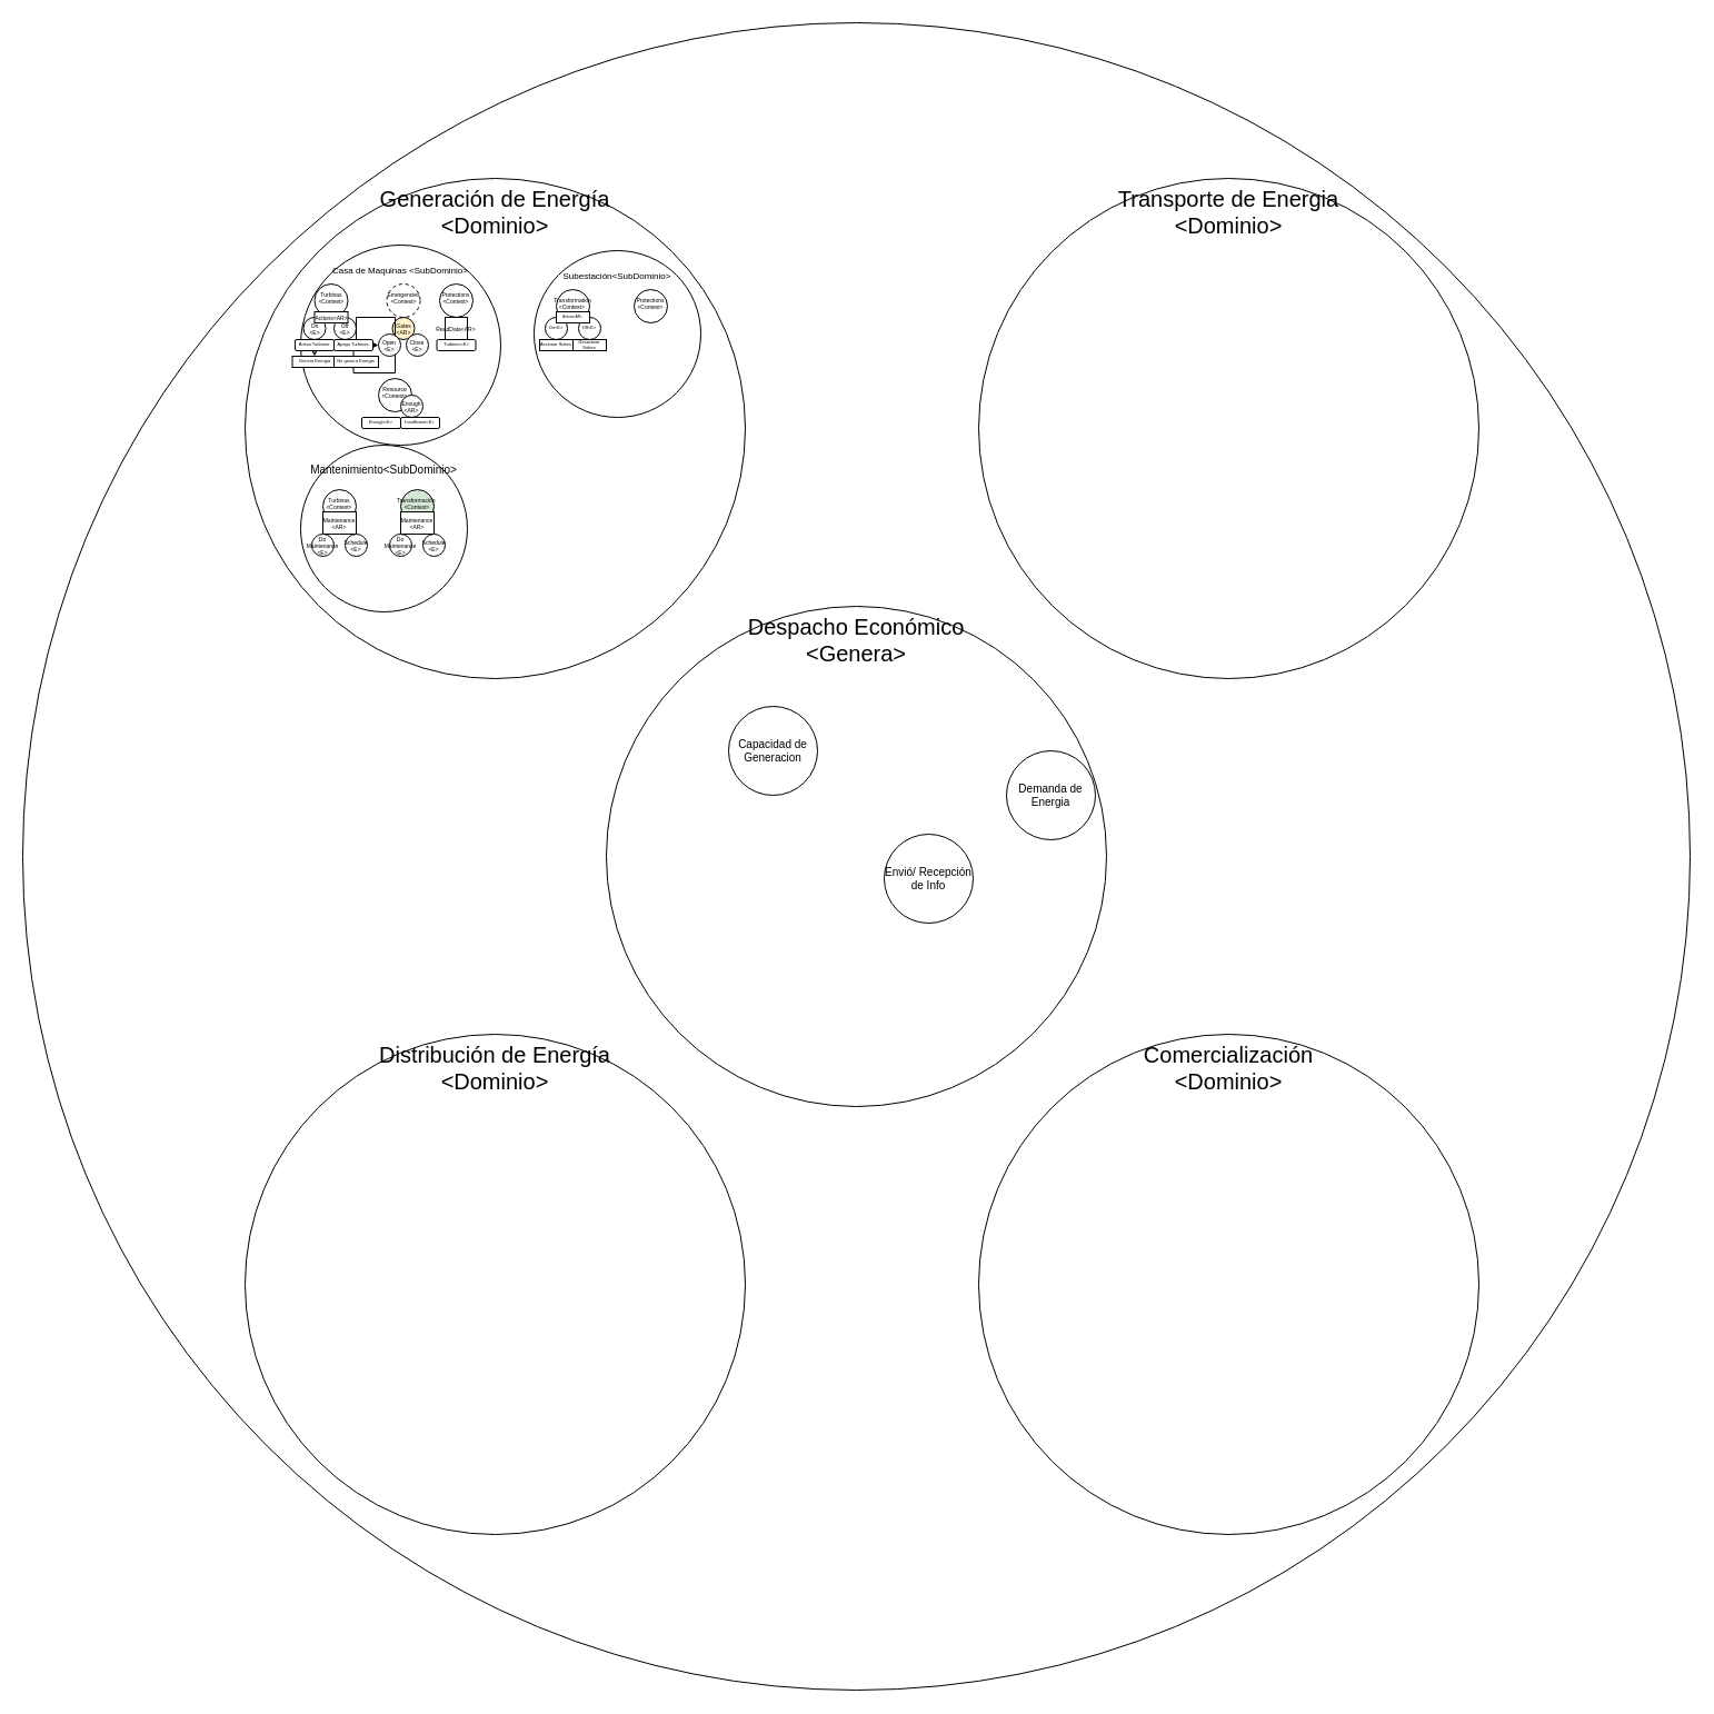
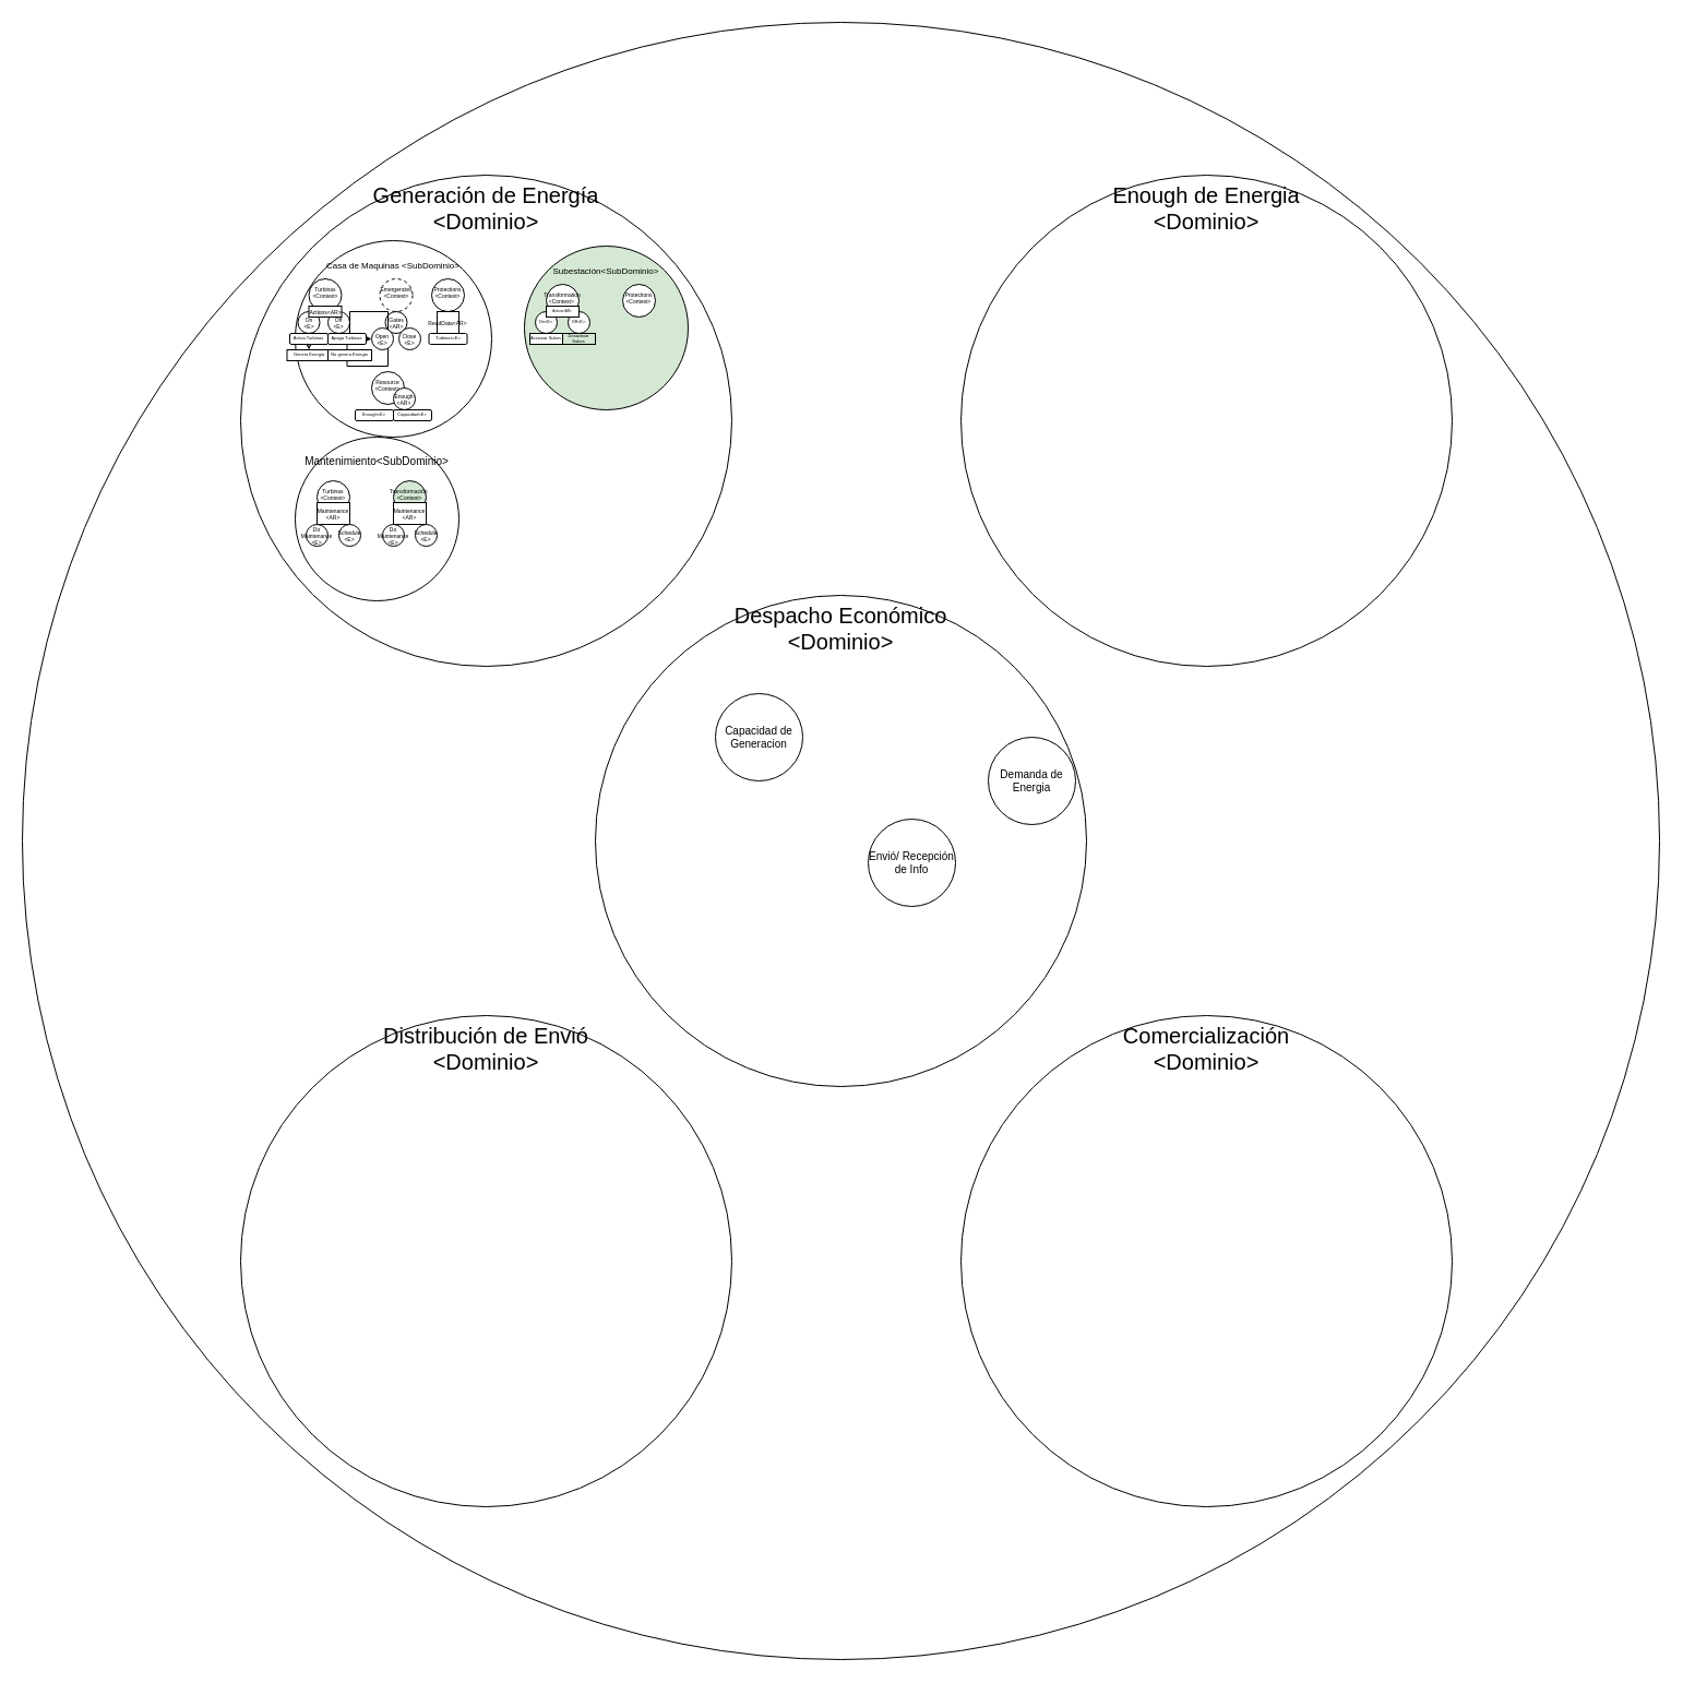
  <mxCell id="0" />
  <mxCell id="1" parent="0" />
  <mxCell id="2" value="" style="ellipse;whiteSpace=wrap;html=1;" parent="1" vertex="1"><mxGeometry x="20" y="20" width="1500" height="1500" as="geometry" /></mxCell>
  <mxCell id="3" value="Generación de Energía&lt;br&gt;&amp;lt;Dominio&amp;gt;" style="ellipse;whiteSpace=wrap;html=1;fontSize=20;verticalAlign=top;" parent="1" vertex="1"><mxGeometry x="220" y="160" width="450" height="450" as="geometry" /></mxCell>
- <mxCell id="4" value="Transporte de Energia&lt;br style=&quot;font-size: 20px;&quot;&gt;&amp;lt;Dominio&amp;gt;" style="ellipse;whiteSpace=wrap;html=1;fontSize=20;verticalAlign=top;" parent="1" vertex="1"><mxGeometry x="880" y="160" width="450" height="450" as="geometry" /></mxCell>
- <mxCell id="5" value="Distribución de Energía&lt;br&gt;&amp;lt;Dominio&amp;gt;" style="ellipse;whiteSpace=wrap;html=1;fontSize=20;verticalAlign=top;" parent="1" vertex="1"><mxGeometry x="220" y="930" width="450" height="450" as="geometry" /></mxCell>
+ <mxCell id="4" value="Enough de Energia&lt;br style=&quot;font-size: 20px;&quot;&gt;&amp;lt;Dominio&amp;gt;" style="ellipse;whiteSpace=wrap;html=1;fontSize=20;verticalAlign=top;" parent="1" vertex="1"><mxGeometry x="880" y="160" width="450" height="450" as="geometry" /></mxCell>
+ <mxCell id="5" value="Distribución de Envió&lt;br&gt;&amp;lt;Dominio&amp;gt;" style="ellipse;whiteSpace=wrap;html=1;fontSize=20;verticalAlign=top;" parent="1" vertex="1"><mxGeometry x="220" y="930" width="450" height="450" as="geometry" /></mxCell>
  <mxCell id="6" value="Comercialización&lt;br&gt;&amp;lt;Dominio&amp;gt;" style="ellipse;whiteSpace=wrap;html=1;fontSize=20;verticalAlign=top;" parent="1" vertex="1"><mxGeometry x="880" y="930" width="450" height="450" as="geometry" /></mxCell>
- <mxCell id="7" value="Despacho Económico&lt;br style=&quot;font-size: 20px;&quot;&gt;&amp;lt;Genera&amp;gt;" style="ellipse;whiteSpace=wrap;html=1;verticalAlign=top;fontSize=20;" parent="1" vertex="1"><mxGeometry x="545" y="545" width="450" height="450" as="geometry" /></mxCell>
+ <mxCell id="7" value="Despacho Económico&lt;br style=&quot;font-size: 20px;&quot;&gt;&amp;lt;Dominio&amp;gt;" style="ellipse;whiteSpace=wrap;html=1;verticalAlign=top;fontSize=20;" parent="1" vertex="1"><mxGeometry x="545" y="545" width="450" height="450" as="geometry" /></mxCell>
  <mxCell id="8" value="&lt;font style=&quot;font-size: 8px;&quot;&gt;Casa de Maquinas &amp;lt;SubDominio&amp;gt;&lt;br&gt;&lt;br&gt;&lt;br&gt;&lt;/font&gt;" style="ellipse;whiteSpace=wrap;html=1;aspect=fixed;fontSize=20;horizontal=1;verticalAlign=top;" parent="1" vertex="1"><mxGeometry x="270" y="220" width="180" height="180" as="geometry" /></mxCell>
- <mxCell id="9" value="&lt;font style=&quot;&quot;&gt;&lt;span style=&quot;font-size: 8px;&quot;&gt;Subestación&amp;lt;SubDominio&amp;gt;&lt;/span&gt;&lt;br&gt;&lt;font size=&quot;1&quot;&gt;&lt;br&gt;&lt;/font&gt;&lt;/font&gt;" style="ellipse;whiteSpace=wrap;html=1;aspect=fixed;fontSize=20;verticalAlign=top;" parent="1" vertex="1"><mxGeometry x="480" y="225" width="150" height="150" as="geometry" /></mxCell>
+ <mxCell id="9" value="&lt;font style=&quot;&quot;&gt;&lt;span style=&quot;font-size: 8px;&quot;&gt;Subestación&amp;lt;SubDominio&amp;gt;&lt;/span&gt;&lt;br&gt;&lt;font size=&quot;1&quot;&gt;&lt;br&gt;&lt;/font&gt;&lt;/font&gt;" style="ellipse;whiteSpace=wrap;html=1;aspect=fixed;fontSize=20;verticalAlign=top;fillColor=#d5e8d4;" parent="1" vertex="1"><mxGeometry x="480" y="225" width="150" height="150" as="geometry" /></mxCell>
  <mxCell id="10" value="&lt;font style=&quot;font-size: 10px;&quot;&gt;Mantenimiento&amp;lt;SubDominio&amp;gt;&lt;br&gt;&lt;/font&gt;" style="ellipse;whiteSpace=wrap;html=1;aspect=fixed;fontSize=20;horizontal=1;verticalAlign=top;" parent="1" vertex="1"><mxGeometry x="270" y="400" width="150" height="150" as="geometry" /></mxCell>
  <mxCell id="11" value="Turbinas&lt;br&gt;&amp;lt;Context&amp;gt;" style="ellipse;whiteSpace=wrap;html=1;aspect=fixed;fontSize=5;verticalAlign=top;" parent="1" vertex="1"><mxGeometry x="282.5" y="255" width="30" height="30" as="geometry" /></mxCell>
  <mxCell id="12" value="On&lt;br&gt;&amp;lt;E&amp;gt;" style="ellipse;whiteSpace=wrap;html=1;aspect=fixed;fontSize=5;" parent="1" vertex="1"><mxGeometry x="272.5" y="285" width="20" height="20" as="geometry" /></mxCell>
  <mxCell id="13" value="Emergencies&lt;br&gt;&amp;lt;Context&amp;gt;" style="ellipse;whiteSpace=wrap;html=1;aspect=fixed;fontSize=5;verticalAlign=top;dashed=1;" parent="1" vertex="1"><mxGeometry x="347.5" y="255" width="30" height="30" as="geometry" /></mxCell>
- <mxCell id="14" value="Gates&lt;br&gt;&amp;lt;AR&amp;gt;" style="ellipse;whiteSpace=wrap;html=1;aspect=fixed;fontSize=5;fillColor=#fff2cc;" parent="1" vertex="1"><mxGeometry x="352.5" y="285" width="20" height="20" as="geometry" /></mxCell>
+ <mxCell id="14" value="Gates&lt;br&gt;&amp;lt;AR&amp;gt;" style="ellipse;whiteSpace=wrap;html=1;aspect=fixed;fontSize=5;" parent="1" vertex="1"><mxGeometry x="352.5" y="285" width="20" height="20" as="geometry" /></mxCell>
  <mxCell id="15" value="Off&lt;br&gt;&amp;lt;E&amp;gt;" style="ellipse;whiteSpace=wrap;html=1;aspect=fixed;fontSize=5;" parent="1" vertex="1"><mxGeometry x="300" y="285" width="20" height="20" as="geometry" /></mxCell>
  <mxCell id="16" value="Transformation&lt;br&gt;&amp;lt;Context&amp;gt;&amp;nbsp;" style="ellipse;whiteSpace=wrap;html=1;aspect=fixed;fontSize=5;verticalAlign=top;" parent="1" vertex="1"><mxGeometry x="500" y="260" width="30" height="30" as="geometry" /></mxCell>
  <mxCell id="17" value="Protections&lt;br&gt;&amp;lt;Context&amp;gt;" style="ellipse;whiteSpace=wrap;html=1;aspect=fixed;fontSize=5;verticalAlign=top;" parent="1" vertex="1"><mxGeometry x="570" y="260" width="30" height="30" as="geometry" /></mxCell>
  <mxCell id="18" style="edgeStyle=orthogonalEdgeStyle;rounded=0;orthogonalLoop=1;jettySize=auto;html=1;exitX=0.5;exitY=1;exitDx=0;exitDy=0;entryX=0.5;entryY=0;entryDx=0;entryDy=0;fontSize=4;endArrow=open;" parent="1" source="19" target="20" edge="1"><mxGeometry relative="1" as="geometry" /></mxCell>
  <mxCell id="19" value="Activa Turbinas" style="rounded=1;whiteSpace=wrap;html=1;fontSize=4;" parent="1" vertex="1"><mxGeometry x="265" y="305" width="35" height="10" as="geometry" /></mxCell>
  <mxCell id="20" value="Genera Energia" style="rounded=0;whiteSpace=wrap;html=1;fontSize=4;" parent="1" vertex="1"><mxGeometry x="262.5" y="320" width="40" height="10" as="geometry" /></mxCell>
  <mxCell id="21" style="edgeStyle=orthogonalEdgeStyle;rounded=0;orthogonalLoop=1;jettySize=auto;html=1;exitX=0.5;exitY=1;exitDx=0;exitDy=0;fontSize=4;" parent="1" source="22" target="47" edge="1"><mxGeometry relative="1" as="geometry" /></mxCell>
  <mxCell id="22" value="Apaga Turbinas" style="rounded=1;whiteSpace=wrap;html=1;fontSize=4;" parent="1" vertex="1"><mxGeometry x="300" y="305" width="35" height="10" as="geometry" /></mxCell>
  <mxCell id="23" value="No genera Energia" style="rounded=0;whiteSpace=wrap;html=1;fontSize=4;" parent="1" vertex="1"><mxGeometry x="300" y="320" width="40" height="10" as="geometry" /></mxCell>
  <mxCell id="24" value="On&amp;lt;E&amp;gt;" style="ellipse;whiteSpace=wrap;html=1;aspect=fixed;fontSize=4;" parent="1" vertex="1"><mxGeometry x="490" y="285" width="20" height="20" as="geometry" /></mxCell>
  <mxCell id="25" value="Off&amp;lt;E&amp;gt;" style="ellipse;whiteSpace=wrap;html=1;aspect=fixed;fontSize=4;" parent="1" vertex="1"><mxGeometry x="520" y="285" width="20" height="20" as="geometry" /></mxCell>
  <mxCell id="26" value="Accionar Subes" style="rounded=0;whiteSpace=wrap;html=1;fontSize=4;" parent="1" vertex="1"><mxGeometry x="485" y="305" width="30" height="10" as="geometry" /></mxCell>
- <mxCell id="27" value="Desactivar Subes" style="rounded=0;whiteSpace=wrap;html=1;fontSize=4;" parent="1" vertex="1"><mxGeometry x="515" y="305" width="30" height="10" as="geometry" /></mxCell>
+ <mxCell id="27" value="Desactivar Subes" style="rounded=0;whiteSpace=wrap;html=1;fontSize=4;fillColor=#d5e8d4;" parent="1" vertex="1"><mxGeometry x="515" y="305" width="30" height="10" as="geometry" /></mxCell>
  <mxCell id="28" value="Capacidad de Generacion" style="ellipse;whiteSpace=wrap;html=1;aspect=fixed;fontSize=10;" parent="1" vertex="1"><mxGeometry x="655" y="635" width="80" height="80" as="geometry" /></mxCell>
  <mxCell id="29" value="Demanda de Energia" style="ellipse;whiteSpace=wrap;html=1;aspect=fixed;fontSize=10;" parent="1" vertex="1"><mxGeometry x="905" y="675" width="80" height="80" as="geometry" /></mxCell>
  <mxCell id="30" value="Envió/ Recepción de Info" style="ellipse;whiteSpace=wrap;html=1;aspect=fixed;fontSize=10;" parent="1" vertex="1"><mxGeometry x="795" y="750" width="80" height="80" as="geometry" /></mxCell>
  <mxCell id="31" value="Resource&lt;br&gt;&amp;lt;Context&amp;gt;" style="ellipse;whiteSpace=wrap;html=1;aspect=fixed;fontSize=5;verticalAlign=top;" parent="1" vertex="1"><mxGeometry x="340" y="340" width="30" height="30" as="geometry" /></mxCell>
  <mxCell id="32" value="Enough&lt;br&gt;&amp;lt;AR&amp;gt;" style="ellipse;whiteSpace=wrap;html=1;aspect=fixed;fontSize=5;" parent="1" vertex="1"><mxGeometry x="360" y="355" width="20" height="20" as="geometry" /></mxCell>
  <mxCell id="33" value="Enough&amp;lt;E&amp;gt;" style="rounded=1;whiteSpace=wrap;html=1;fontSize=4;" parent="1" vertex="1"><mxGeometry x="325" y="375" width="35" height="10" as="geometry" /></mxCell>
- <mxCell id="34" value="Insufficient&amp;lt;E&amp;gt;" style="rounded=1;whiteSpace=wrap;html=1;fontSize=4;" parent="1" vertex="1"><mxGeometry x="360" y="375" width="35" height="10" as="geometry" /></mxCell>
+ <mxCell id="34" value="Capacidad&amp;lt;E&amp;gt;" style="rounded=1;whiteSpace=wrap;html=1;fontSize=4;" parent="1" vertex="1"><mxGeometry x="360" y="375" width="35" height="10" as="geometry" /></mxCell>
  <mxCell id="35" value="Actions&amp;lt;AR&amp;gt;&lt;font style=&quot;font-size: 5px;&quot;&gt;&lt;br style=&quot;font-size: 5px;&quot;&gt;&lt;/font&gt;" style="whiteSpace=wrap;html=1;align=center;fontSize=5;" parent="1" vertex="1"><mxGeometry x="282.5" y="280" width="30" height="10" as="geometry" /></mxCell>
  <mxCell id="36" value="Actions&amp;lt;AR&amp;gt;&lt;font style=&quot;font-size: 3px;&quot;&gt;&lt;br style=&quot;font-size: 3px;&quot;&gt;&lt;/font&gt;" style="whiteSpace=wrap;html=1;align=center;fontSize=3;" parent="1" vertex="1"><mxGeometry x="500" y="280" width="30" height="10" as="geometry" /></mxCell>
  <mxCell id="37" value="Turbinas&lt;br&gt;&amp;lt;Context&amp;gt;" style="ellipse;whiteSpace=wrap;html=1;aspect=fixed;fontSize=5;verticalAlign=top;" parent="1" vertex="1"><mxGeometry x="290" y="440" width="30" height="30" as="geometry" /></mxCell>
  <mxCell id="38" value="Transformación&amp;nbsp;&lt;br&gt;&amp;lt;Context&amp;gt;" style="ellipse;whiteSpace=wrap;html=1;aspect=fixed;fontSize=5;verticalAlign=top;fillColor=#d5e8d4;" parent="1" vertex="1"><mxGeometry x="360" y="440" width="30" height="30" as="geometry" /></mxCell>
  <mxCell id="39" value="Maintenance&lt;br&gt;&lt;font style=&quot;font-size: 5px;&quot;&gt;&amp;lt;AR&amp;gt;&lt;br style=&quot;font-size: 5px;&quot;&gt;&lt;/font&gt;" style="whiteSpace=wrap;html=1;align=center;fontSize=5;" parent="1" vertex="1"><mxGeometry x="290" y="460" width="30" height="20" as="geometry" /></mxCell>
  <mxCell id="40" value="&lt;font style=&quot;font-size: 5px;&quot;&gt;Maintenance&lt;br&gt;&amp;lt;AR&amp;gt;&lt;br style=&quot;font-size: 5px;&quot;&gt;&lt;/font&gt;" style="whiteSpace=wrap;html=1;align=center;fontSize=5;" parent="1" vertex="1"><mxGeometry x="360" y="460" width="30" height="20" as="geometry" /></mxCell>
  <mxCell id="41" value="Do Maintenance&lt;br&gt;&amp;lt;E&amp;gt;" style="ellipse;whiteSpace=wrap;html=1;aspect=fixed;fontSize=5;" parent="1" vertex="1"><mxGeometry x="280" y="480" width="20" height="20" as="geometry" /></mxCell>
  <mxCell id="42" value="Schedule&lt;br&gt;&amp;lt;E&amp;gt;" style="ellipse;whiteSpace=wrap;html=1;aspect=fixed;fontSize=5;" parent="1" vertex="1"><mxGeometry x="310" y="480" width="20" height="20" as="geometry" /></mxCell>
  <mxCell id="43" value="Do Maintenance&lt;br&gt;&amp;lt;E&amp;gt;" style="ellipse;whiteSpace=wrap;html=1;aspect=fixed;fontSize=5;" parent="1" vertex="1"><mxGeometry x="350" y="480" width="20" height="20" as="geometry" /></mxCell>
  <mxCell id="44" value="Schedule&lt;br&gt;&amp;lt;E&amp;gt;" style="ellipse;whiteSpace=wrap;html=1;aspect=fixed;fontSize=5;" parent="1" vertex="1"><mxGeometry x="380" y="480" width="20" height="20" as="geometry" /></mxCell>
  <mxCell id="45" value="Protections&lt;br&gt;&amp;lt;Context&amp;gt;" style="ellipse;whiteSpace=wrap;html=1;aspect=fixed;fontSize=5;verticalAlign=top;" parent="1" vertex="1"><mxGeometry x="395" y="255" width="30" height="30" as="geometry" /></mxCell>
  <mxCell id="46" value="ReadData&amp;lt;AR&amp;gt;" style="whiteSpace=wrap;html=1;aspect=fixed;fontSize=5;rounded=0;" parent="1" vertex="1"><mxGeometry x="400" y="285" width="20" height="20" as="geometry" /></mxCell>
  <mxCell id="47" value="Open&lt;br&gt;&amp;lt;E&amp;gt;" style="ellipse;whiteSpace=wrap;html=1;aspect=fixed;fontSize=5;" parent="1" vertex="1"><mxGeometry x="340" y="300" width="20" height="20" as="geometry" /></mxCell>
  <mxCell id="48" value="Close&lt;br&gt;&amp;lt;E&amp;gt;" style="ellipse;whiteSpace=wrap;html=1;aspect=fixed;fontSize=5;" parent="1" vertex="1"><mxGeometry x="365" y="300" width="20" height="20" as="geometry" /></mxCell>
  <mxCell id="49" value="Turbines&amp;lt;E&amp;gt;" style="rounded=1;whiteSpace=wrap;html=1;fontSize=4;" parent="1" vertex="1"><mxGeometry x="392.5" y="305" width="35" height="10" as="geometry" /></mxCell>
